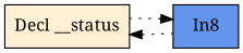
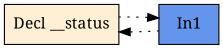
  digraph {
    rankdir=LR
    fontname="Noto Serif"
    node [shape=box style=filled fontname="Noto Serif"]
    edge [color="#000000" dir=back style=dotted fontname="Noto Serif"]
    n1 [fillcolor="#FFEFD5" label="Decl __status"]
-   n2 [fillcolor="#6495ED" label=In8]
+   n2 [fillcolor="#6495ED" label=In1]
    n1 -> n2
    n2 -> n1
  }
